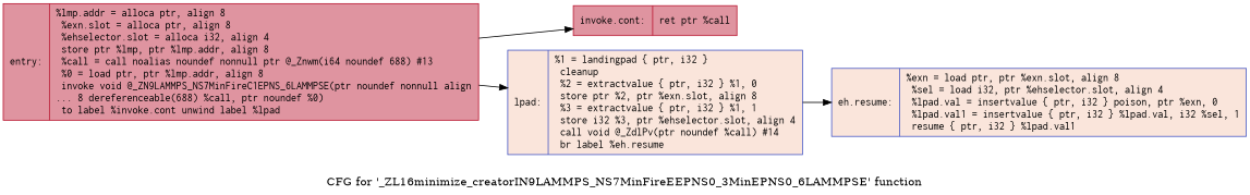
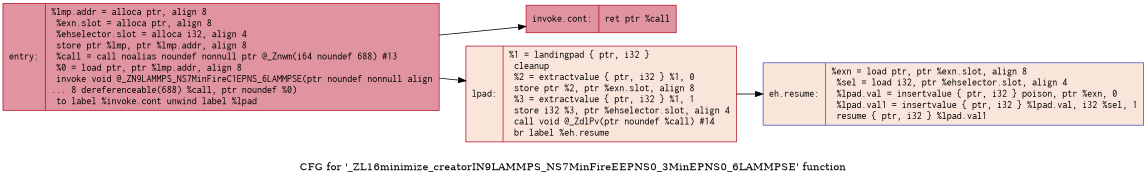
  digraph {
    label="CFG for '_ZL16minimize_creatorIN9LAMMPS_NS7MinFireEEPNS0_3MinEPNS0_6LAMMPSE' function"
    rankdir=LR
    node [color="#b70d28ff" fillcolor="#b70d2870" fontname=Courier shape=record style=filled]
    n1 [label="{entry:\l|  %lmp.addr = alloca ptr, align 8\l  %exn.slot = alloca ptr, align 8\l  %ehselector.slot = alloca i32, align 4\l  store ptr %lmp, ptr %lmp.addr, align 8\l  %call = call noalias noundef nonnull ptr @_Znwm(i64 noundef 688) #13\l  %0 = load ptr, ptr %lmp.addr, align 8\l  invoke void @_ZN9LAMMPS_NS7MinFireC1EPNS_6LAMMPSE(ptr noundef nonnull align\l... 8 dereferenceable(688) %call, ptr noundef %0)\l          to label %invoke.cont unwind label %lpad\l}"]
    n2 [label="{invoke.cont:\l|  ret ptr %call\l}"]
-   n3 [color="#3d50c3ff" fillcolor="#f4c5ad70" label="{lpad:\l|  %1 = landingpad \{ ptr, i32 \}\l          cleanup\l  %2 = extractvalue \{ ptr, i32 \} %1, 0\l  store ptr %2, ptr %exn.slot, align 8\l  %3 = extractvalue \{ ptr, i32 \} %1, 1\l  store i32 %3, ptr %ehselector.slot, align 4\l  call void @_ZdlPv(ptr noundef %call) #14\l  br label %eh.resume\l}"]
+   n3 [fillcolor="#f4c5ad70" label="{lpad:\l|  %1 = landingpad \{ ptr, i32 \}\l          cleanup\l  %2 = extractvalue \{ ptr, i32 \} %1, 0\l  store ptr %2, ptr %exn.slot, align 8\l  %3 = extractvalue \{ ptr, i32 \} %1, 1\l  store i32 %3, ptr %ehselector.slot, align 4\l  call void @_ZdlPv(ptr noundef %call) #14\l  br label %eh.resume\l}"]
    n4 [color="#3d50c3ff" fillcolor="#f4c5ad70" label="{eh.resume:\l|  %exn = load ptr, ptr %exn.slot, align 8\l  %sel = load i32, ptr %ehselector.slot, align 4\l  %lpad.val = insertvalue \{ ptr, i32 \} poison, ptr %exn, 0\l  %lpad.val1 = insertvalue \{ ptr, i32 \} %lpad.val, i32 %sel, 1\l  resume \{ ptr, i32 \} %lpad.val1\l}"]
    n1 -> n2
    n1 -> n3
    n3 -> n4
  }
